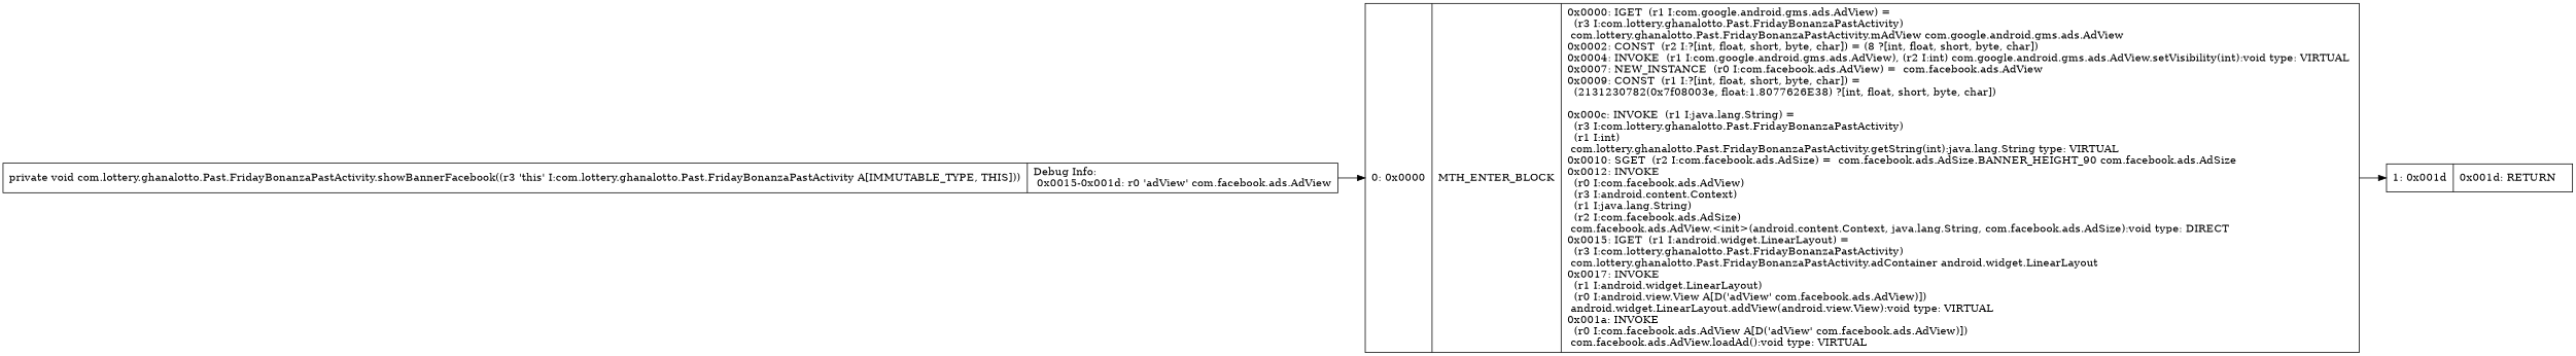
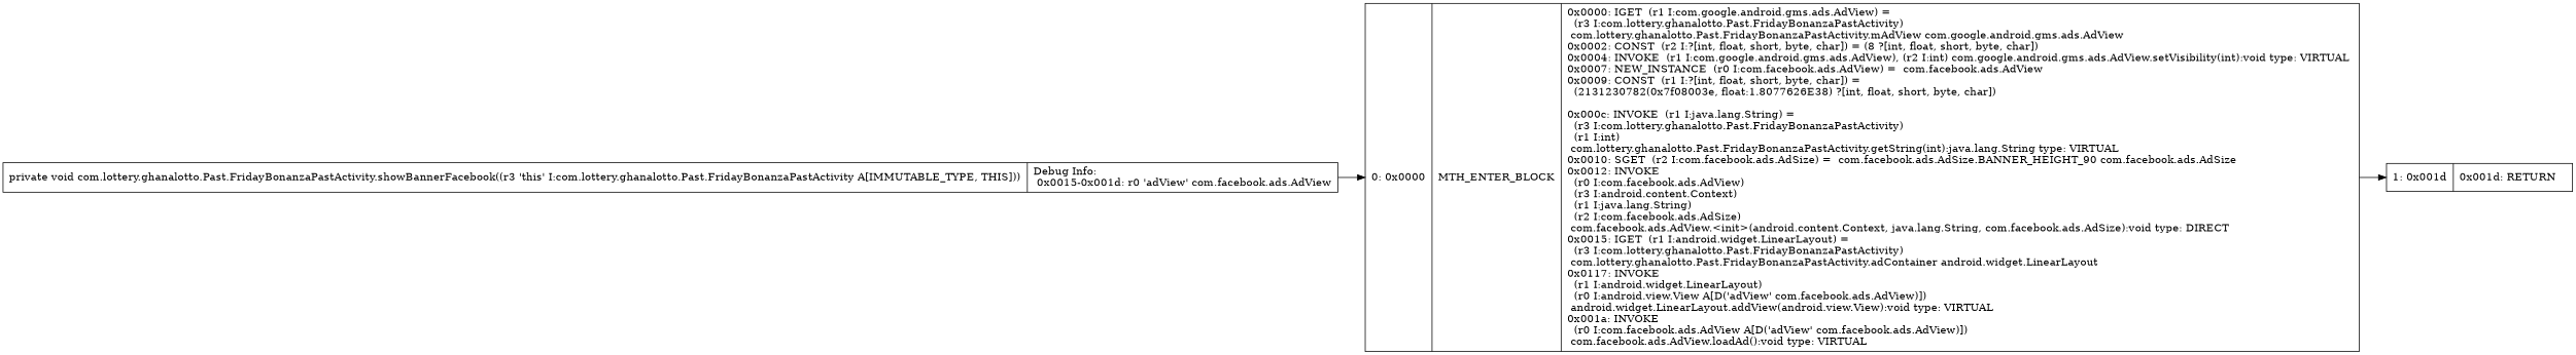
  digraph {
    rankdir=LR
    node [shape=record]
-   n1 [label="{0\:\ 0x0000|MTH_ENTER_BLOCK\l|0x0000: IGET  (r1 I:com.google.android.gms.ads.AdView) = \l  (r3 I:com.lottery.ghanalotto.Past.FridayBonanzaPastActivity)\l com.lottery.ghanalotto.Past.FridayBonanzaPastActivity.mAdView com.google.android.gms.ads.AdView \l0x0002: CONST  (r2 I:?[int, float, short, byte, char]) = (8 ?[int, float, short, byte, char]) \l0x0004: INVOKE  (r1 I:com.google.android.gms.ads.AdView), (r2 I:int) com.google.android.gms.ads.AdView.setVisibility(int):void type: VIRTUAL \l0x0007: NEW_INSTANCE  (r0 I:com.facebook.ads.AdView) =  com.facebook.ads.AdView \l0x0009: CONST  (r1 I:?[int, float, short, byte, char]) = \l  (2131230782(0x7f08003e, float:1.8077626E38) ?[int, float, short, byte, char])\l \l0x000c: INVOKE  (r1 I:java.lang.String) = \l  (r3 I:com.lottery.ghanalotto.Past.FridayBonanzaPastActivity)\l  (r1 I:int)\l com.lottery.ghanalotto.Past.FridayBonanzaPastActivity.getString(int):java.lang.String type: VIRTUAL \l0x0010: SGET  (r2 I:com.facebook.ads.AdSize) =  com.facebook.ads.AdSize.BANNER_HEIGHT_90 com.facebook.ads.AdSize \l0x0012: INVOKE  \l  (r0 I:com.facebook.ads.AdView)\l  (r3 I:android.content.Context)\l  (r1 I:java.lang.String)\l  (r2 I:com.facebook.ads.AdSize)\l com.facebook.ads.AdView.\<init\>(android.content.Context, java.lang.String, com.facebook.ads.AdSize):void type: DIRECT \l0x0015: IGET  (r1 I:android.widget.LinearLayout) = \l  (r3 I:com.lottery.ghanalotto.Past.FridayBonanzaPastActivity)\l com.lottery.ghanalotto.Past.FridayBonanzaPastActivity.adContainer android.widget.LinearLayout \l0x0017: INVOKE  \l  (r1 I:android.widget.LinearLayout)\l  (r0 I:android.view.View A[D('adView' com.facebook.ads.AdView)])\l android.widget.LinearLayout.addView(android.view.View):void type: VIRTUAL \l0x001a: INVOKE  \l  (r0 I:com.facebook.ads.AdView A[D('adView' com.facebook.ads.AdView)])\l com.facebook.ads.AdView.loadAd():void type: VIRTUAL \l}"]
+   n1 [label="{0\:\ 0x0000|MTH_ENTER_BLOCK\l|0x0000: IGET  (r1 I:com.google.android.gms.ads.AdView) = \l  (r3 I:com.lottery.ghanalotto.Past.FridayBonanzaPastActivity)\l com.lottery.ghanalotto.Past.FridayBonanzaPastActivity.mAdView com.google.android.gms.ads.AdView \l0x0002: CONST  (r2 I:?[int, float, short, byte, char]) = (8 ?[int, float, short, byte, char]) \l0x0004: INVOKE  (r1 I:com.google.android.gms.ads.AdView), (r2 I:int) com.google.android.gms.ads.AdView.setVisibility(int):void type: VIRTUAL \l0x0007: NEW_INSTANCE  (r0 I:com.facebook.ads.AdView) =  com.facebook.ads.AdView \l0x0009: CONST  (r1 I:?[int, float, short, byte, char]) = \l  (2131230782(0x7f08003e, float:1.8077626E38) ?[int, float, short, byte, char])\l \l0x000c: INVOKE  (r1 I:java.lang.String) = \l  (r3 I:com.lottery.ghanalotto.Past.FridayBonanzaPastActivity)\l  (r1 I:int)\l com.lottery.ghanalotto.Past.FridayBonanzaPastActivity.getString(int):java.lang.String type: VIRTUAL \l0x0010: SGET  (r2 I:com.facebook.ads.AdSize) =  com.facebook.ads.AdSize.BANNER_HEIGHT_90 com.facebook.ads.AdSize \l0x0012: INVOKE  \l  (r0 I:com.facebook.ads.AdView)\l  (r3 I:android.content.Context)\l  (r1 I:java.lang.String)\l  (r2 I:com.facebook.ads.AdSize)\l com.facebook.ads.AdView.\<init\>(android.content.Context, java.lang.String, com.facebook.ads.AdSize):void type: DIRECT \l0x0015: IGET  (r1 I:android.widget.LinearLayout) = \l  (r3 I:com.lottery.ghanalotto.Past.FridayBonanzaPastActivity)\l com.lottery.ghanalotto.Past.FridayBonanzaPastActivity.adContainer android.widget.LinearLayout \l0x0117: INVOKE  \l  (r1 I:android.widget.LinearLayout)\l  (r0 I:android.view.View A[D('adView' com.facebook.ads.AdView)])\l android.widget.LinearLayout.addView(android.view.View):void type: VIRTUAL \l0x001a: INVOKE  \l  (r0 I:com.facebook.ads.AdView A[D('adView' com.facebook.ads.AdView)])\l com.facebook.ads.AdView.loadAd():void type: VIRTUAL \l}"]
    n2 [label="{1\:\ 0x001d|0x001d: RETURN   \l}"]
    n3 [label="{private void com.lottery.ghanalotto.Past.FridayBonanzaPastActivity.showBannerFacebook((r3 'this' I:com.lottery.ghanalotto.Past.FridayBonanzaPastActivity A[IMMUTABLE_TYPE, THIS]))  | Debug Info:\l  0x0015\-0x001d: r0 'adView' com.facebook.ads.AdView\l}"]
    n1 -> n2
    n3 -> n1
  }
